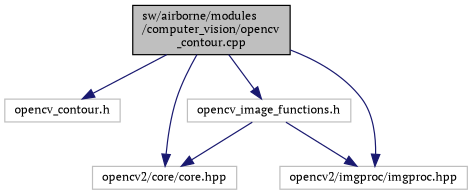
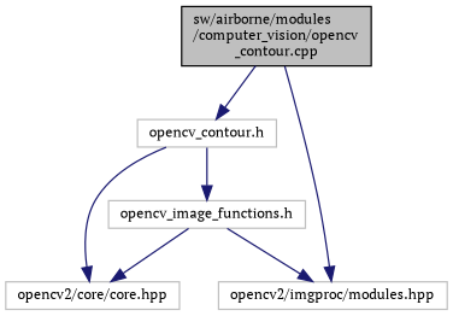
  digraph {
    fontname="PT Serif"
    node [color=grey75 fillcolor=white fontname="PT Serif" fontsize=10 shape=record style=filled]
    edge [color=midnightblue fontname="PT Serif" fontsize=10 labelfontname=FreeSans labelfontsize=10 style=solid]
    n1 [color=black fillcolor=grey75 fontcolor=black height=0.2 label="sw/airborne/modules\l/computer_vision/opencv\l_contour.cpp" width=0.4]
    n2 [height=0.2 label="opencv_contour.h" width=0.4]
    n3 [height=0.2 label="opencv2/core/core.hpp" width=0.4]
-   n4 [height=0.2 label="opencv2/imgproc/imgproc.hpp" width=0.4]
+   n4 [height=0.2 label="opencv2/imgproc/modules.hpp" width=0.4]
    n5 [height=0.2 label="opencv_image_functions.h" width=0.4]
    n1 -> n2
-   n1 -> n3
+   n2 -> n3
    n1 -> n4
-   n1 -> n5
+   n2 -> n5
    n5 -> n3
    n5 -> n4
  }
